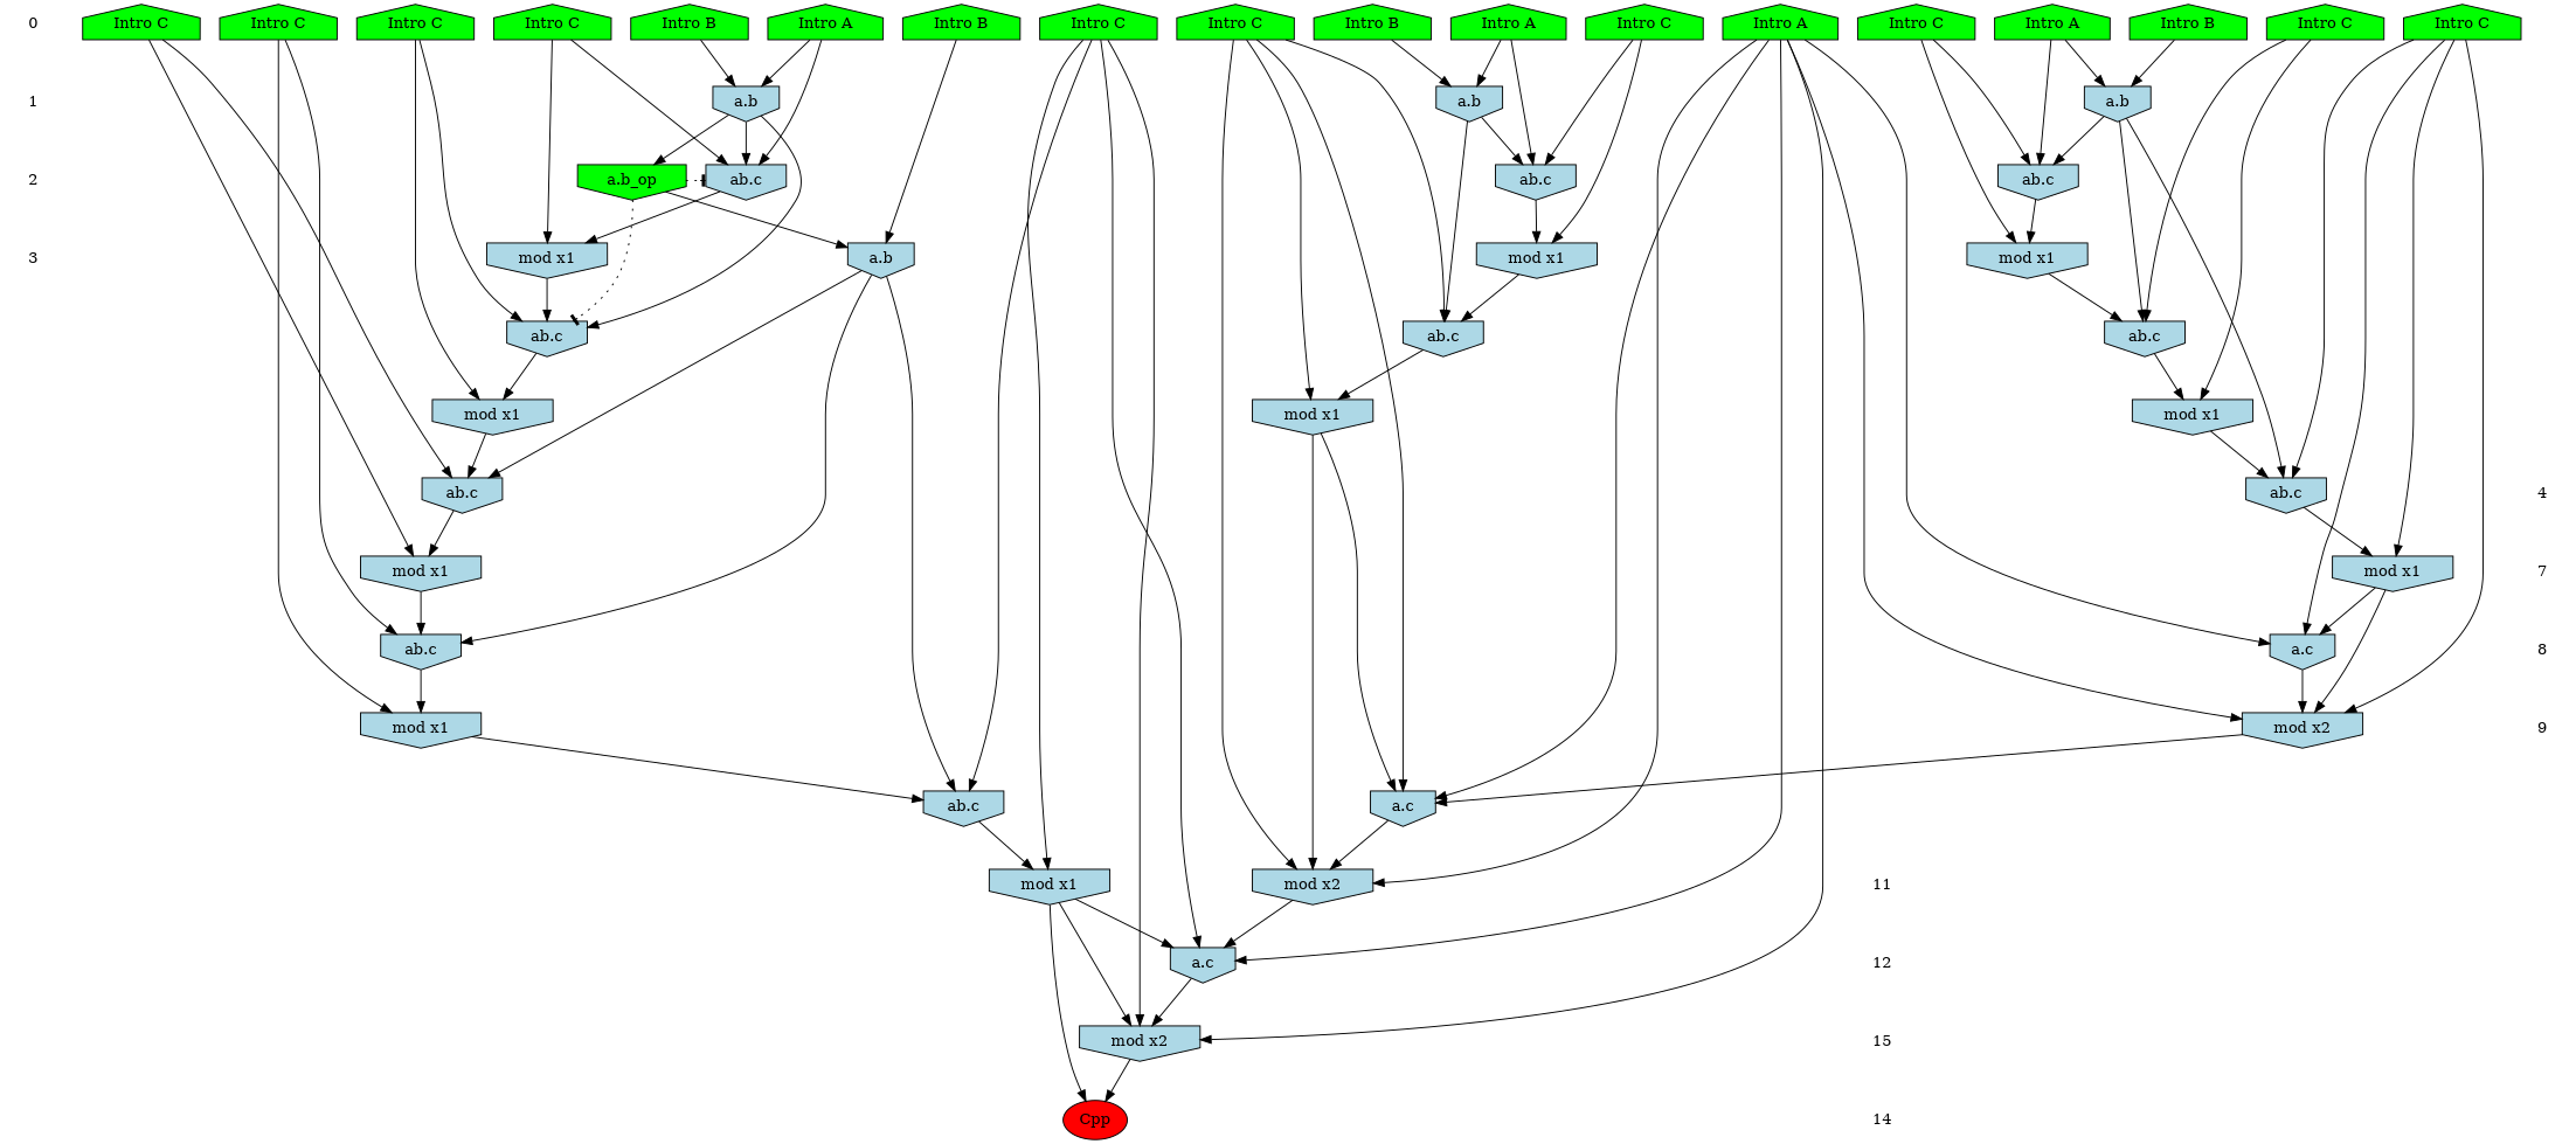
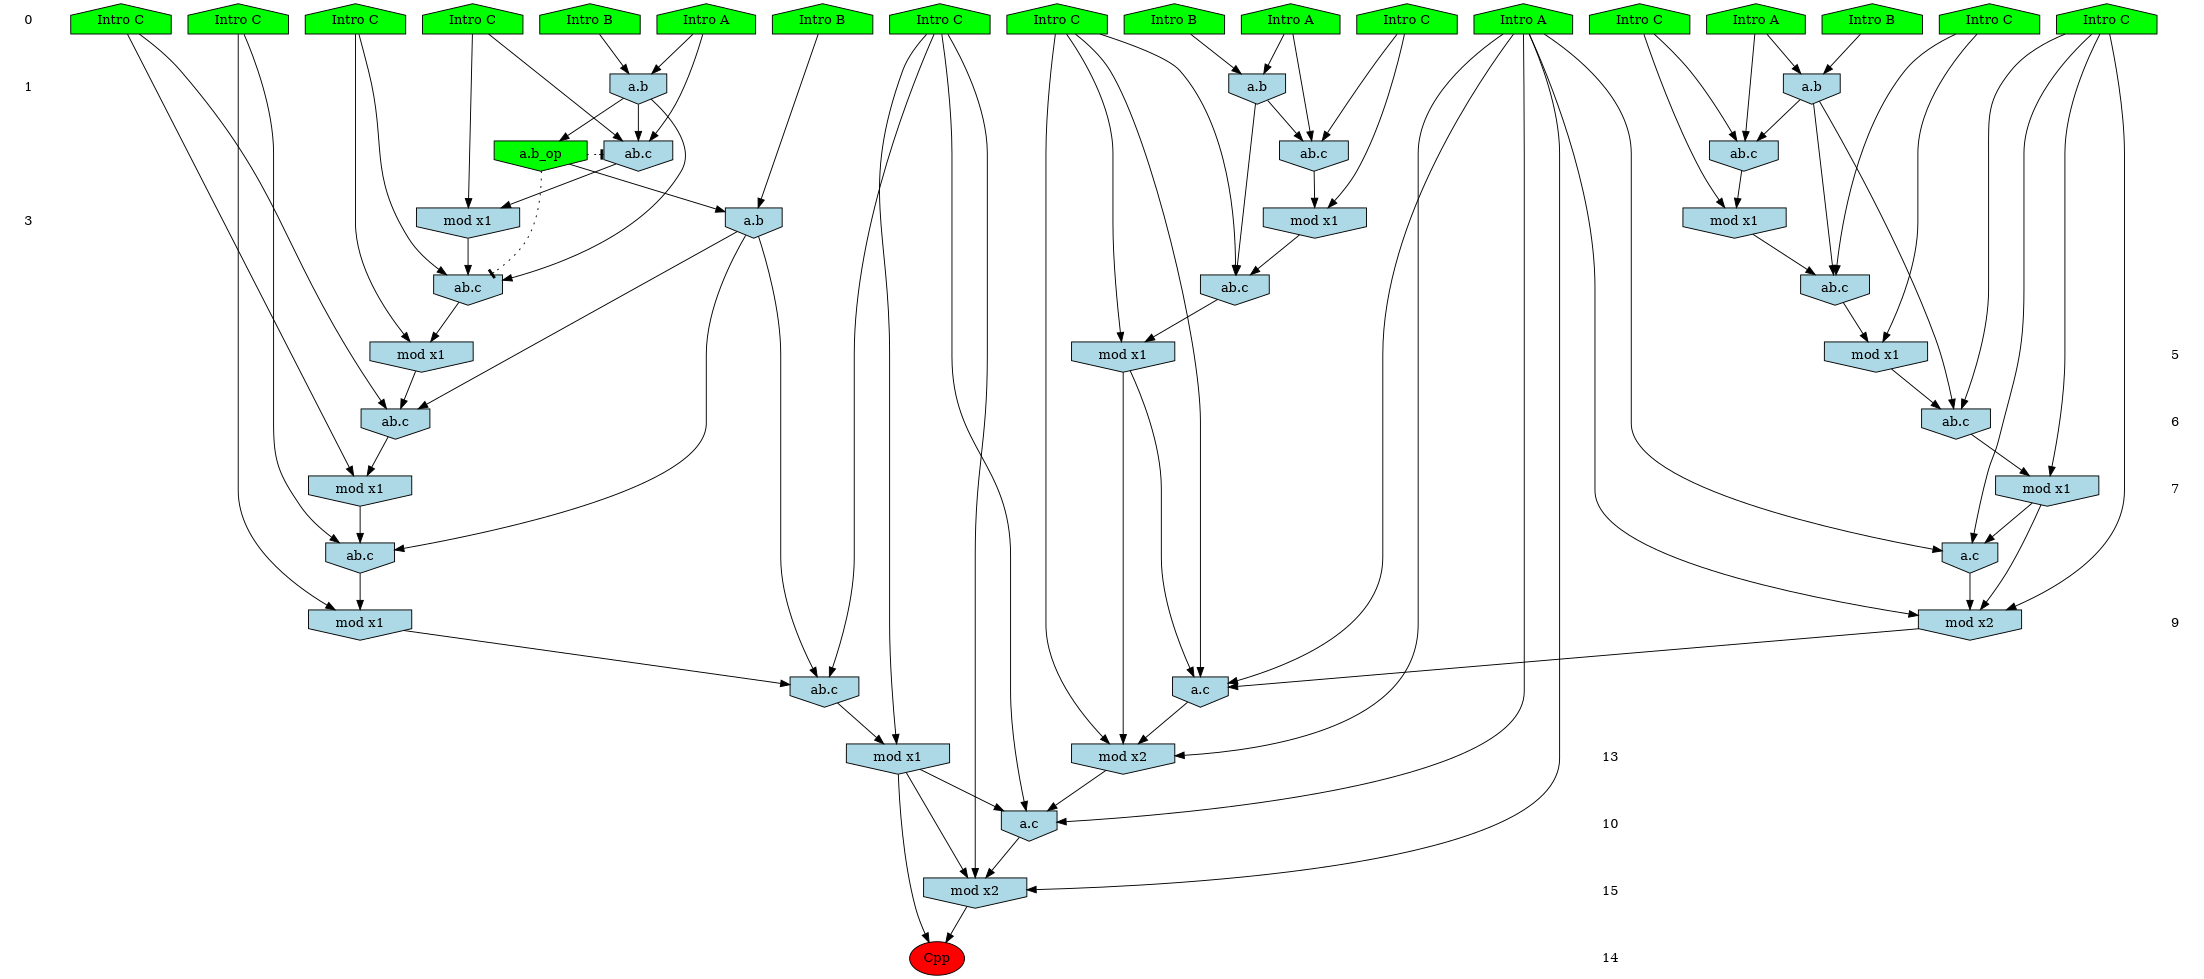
  digraph {
    ranksep=.5
    node [shape=invhouse fillcolor=lightblue style=filled]
    0 [shape=plaintext fillcolor="" style=""]
    n2 [fillcolor=green label="Intro A" shape=house]
    n3 [fillcolor=green label="Intro B" shape=house]
    n4 [fillcolor=green label="Intro A" shape=house]
    n5 [fillcolor=green label="Intro B" shape=house]
    n6 [fillcolor=green label="Intro B" shape=house]
    n7 [fillcolor=green label="Intro A" shape=house]
    n8 [fillcolor=green label="Intro A" shape=house]
    n9 [fillcolor=green label="Intro B" shape=house]
    n10 [fillcolor=green label="Intro C" shape=house]
    n11 [fillcolor=green label="Intro C" shape=house]
    n12 [fillcolor=green label="Intro C" shape=house]
    n13 [fillcolor=green label="Intro C" shape=house]
    n14 [fillcolor=green label="Intro C" shape=house]
    n15 [fillcolor=green label="Intro C" shape=house]
    n16 [fillcolor=green label="Intro C" shape=house]
    n17 [fillcolor=green label="Intro C" shape=house]
    n18 [fillcolor=green label="Intro C" shape=house]
    n19 [fillcolor=green label="Intro C" shape=house]
    1 [shape=plaintext fillcolor="" style=""]
    n21 [label="a.b"]
    n22 [label="a.b"]
    n23 [label="a.b"]
-   2 [shape=plaintext fillcolor="" style=""]
    n25 [label="ab.c"]
    n26 [label="ab.c"]
    n27 [label="ab.c"]
    n28 [fillcolor=green label="a.b_op"]
    3 [shape=plaintext fillcolor="" style=""]
    n30 [label="mod x1"]
    n31 [label="mod x1"]
    n32 [label="mod x1"]
    n33 [label="a.b"]
    n34 [label="ab.c"]
    n35 [label="ab.c"]
    n36 [label="ab.c"]
+   5 [shape=plaintext fillcolor="" style=""]
    n38 [label="mod x1"]
    n39 [label="mod x1"]
    n40 [label="mod x1"]
-   6 [shape=plaintext label=4 fillcolor="" style=""]
+   6 [shape=plaintext fillcolor="" style=""]
    n42 [label="ab.c"]
    n43 [label="ab.c"]
    7 [shape=plaintext fillcolor="" style=""]
    n45 [label="mod x1"]
    n46 [label="mod x1"]
-   8 [shape=plaintext fillcolor="" style=""]
    n48 [label="ab.c"]
    n49 [label="a.c"]
    9 [shape=plaintext fillcolor="" style=""]
    n51 [label="mod x1"]
    n52 [label="mod x2"]
    n53 [label="ab.c"]
    n54 [label="a.c"]
-   11 [shape=plaintext fillcolor="" style=""]
+   11 [shape=plaintext label=13 fillcolor="" style=""]
    n56 [label="mod x1"]
    n57 [label="mod x2"]
-   12 [shape=plaintext fillcolor="" style=""]
+   12 [shape=plaintext label=10 fillcolor="" style=""]
    n59 [label="a.c"]
    n60 [label=15 shape=plaintext fillcolor="" style=""]
    n61 [label="mod x2"]
    14 [shape=plaintext fillcolor="" style=""]
    n63 [fillcolor=red label=Cpp shape=""]
    subgraph sub_1 {
      rank=same
      0
      n2
      n3
      n4
      n5
      n6
      n7
      n8
      n9
      n10
      n11
      n12
      n13
      n14
      n15
      n16
      n17
      n18
      n19
    }
    subgraph sub_2 {
      rank=same
      1
      n21
      n22
      n23
    }
    subgraph sub_3 {
      rank=same
-     2
      n25
      n26
      n27
      n28
    }
    subgraph sub_4 {
      rank=same
      3
      n30
      n31
      n32
      n33
    }
    subgraph sub_5 {
      rank=same
      n34
      n35
      n36
    }
    subgraph sub_6 {
      rank=same
+     5
      n38
      n39
      n40
    }
    subgraph sub_7 {
      rank=same
      6
      n42
      n43
    }
    subgraph sub_8 {
      rank=same
      7
      n45
      n46
    }
    subgraph sub_9 {
      rank=same
-     8
      n48
      n49
    }
    subgraph sub_10 {
      rank=same
      9
      n51
      n52
    }
    subgraph sub_11 {
      rank=same
      n53
      n54
    }
    subgraph sub_12 {
      rank=same
      11
      n56
      n57
    }
    subgraph sub_13 {
      rank=same
      12
      n59
    }
    subgraph sub_14 {
      rank=same
      n60
      n61
    }
    subgraph sub_15 {
      rank=same
      14
      n63
    }
    0 -> 1 [style=invis]
    n2 -> n21
    n2 -> n25
    n3 -> n22
    n4 -> n49
    n4 -> n52
    n4 -> n54
    n4 -> n57
    n4 -> n59
    n4 -> n61
    n5 -> n23
    n6 -> n21
    n7 -> n23
    n7 -> n27
    n8 -> n22
    n8 -> n26
    n9 -> n33
    n10 -> n42
    n10 -> n45
    n10 -> n49
    n10 -> n52
    n11 -> n34
    n11 -> n38
    n12 -> n43
    n12 -> n46
    n13 -> n48
    n13 -> n51
    n14 -> n53
    n14 -> n56
    n14 -> n59
    n14 -> n61
    n15 -> n35
    n15 -> n39
    n16 -> n36
    n16 -> n40
    n16 -> n54
    n16 -> n57
    n17 -> n26
    n17 -> n31
    n18 -> n27
    n18 -> n32
    n19 -> n25
    n19 -> n30
-   1 -> 2 [style=invis]
    n21 -> n25
    n21 -> n34
    n21 -> n42
    n22 -> n26
    n22 -> n36
    n23 -> n27
    n23 -> n28
    n23 -> n35
-   2 -> 3 [style=invis]
    n25 -> n30
    n26 -> n31
    n27 -> n32
    n28 -> n27 [arrowhead=tee style=dotted]
    n28 -> n33
    n28 -> n35 [arrowhead=tee style=dotted]
    n30 -> n34
    n31 -> n36
    n32 -> n35
    n33 -> n43
    n33 -> n48
    n33 -> n53
    n34 -> n38
    n35 -> n39
    n36 -> n40
+   5 -> 6 [style=invis]
    n38 -> n42
    n39 -> n43
    n40 -> n54
    n40 -> n57
    6 -> 7 [style=invis]
    n42 -> n45
    n43 -> n46
-   7 -> 8 [style=invis]
    n45 -> n49
    n45 -> n52
    n46 -> n48
-   8 -> 9 [style=invis]
    n48 -> n51
    n49 -> n52
    n51 -> n53
    n52 -> n54
    n53 -> n56
    n54 -> n57
    11 -> 12 [style=invis]
    n56 -> n59
    n56 -> n61
    n56 -> n63
    n57 -> n59
    12 -> n60 [style=invis]
    n59 -> n61
    n60 -> 14 [style=invis]
    n61 -> n63
  }
